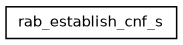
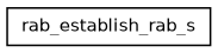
  digraph {
    rankdir=LR
-   n1 [color=black fillcolor=white fontname=Helvetica fontsize=10 height=0.2 label=rab_establish_cnf_s shape=record style=filled width=0.4]
+   n1 [color=black fillcolor=white fontname=Helvetica fontsize=10 height=0.2 label=rab_establish_rab_s shape=record style=filled width=0.4]
  }
